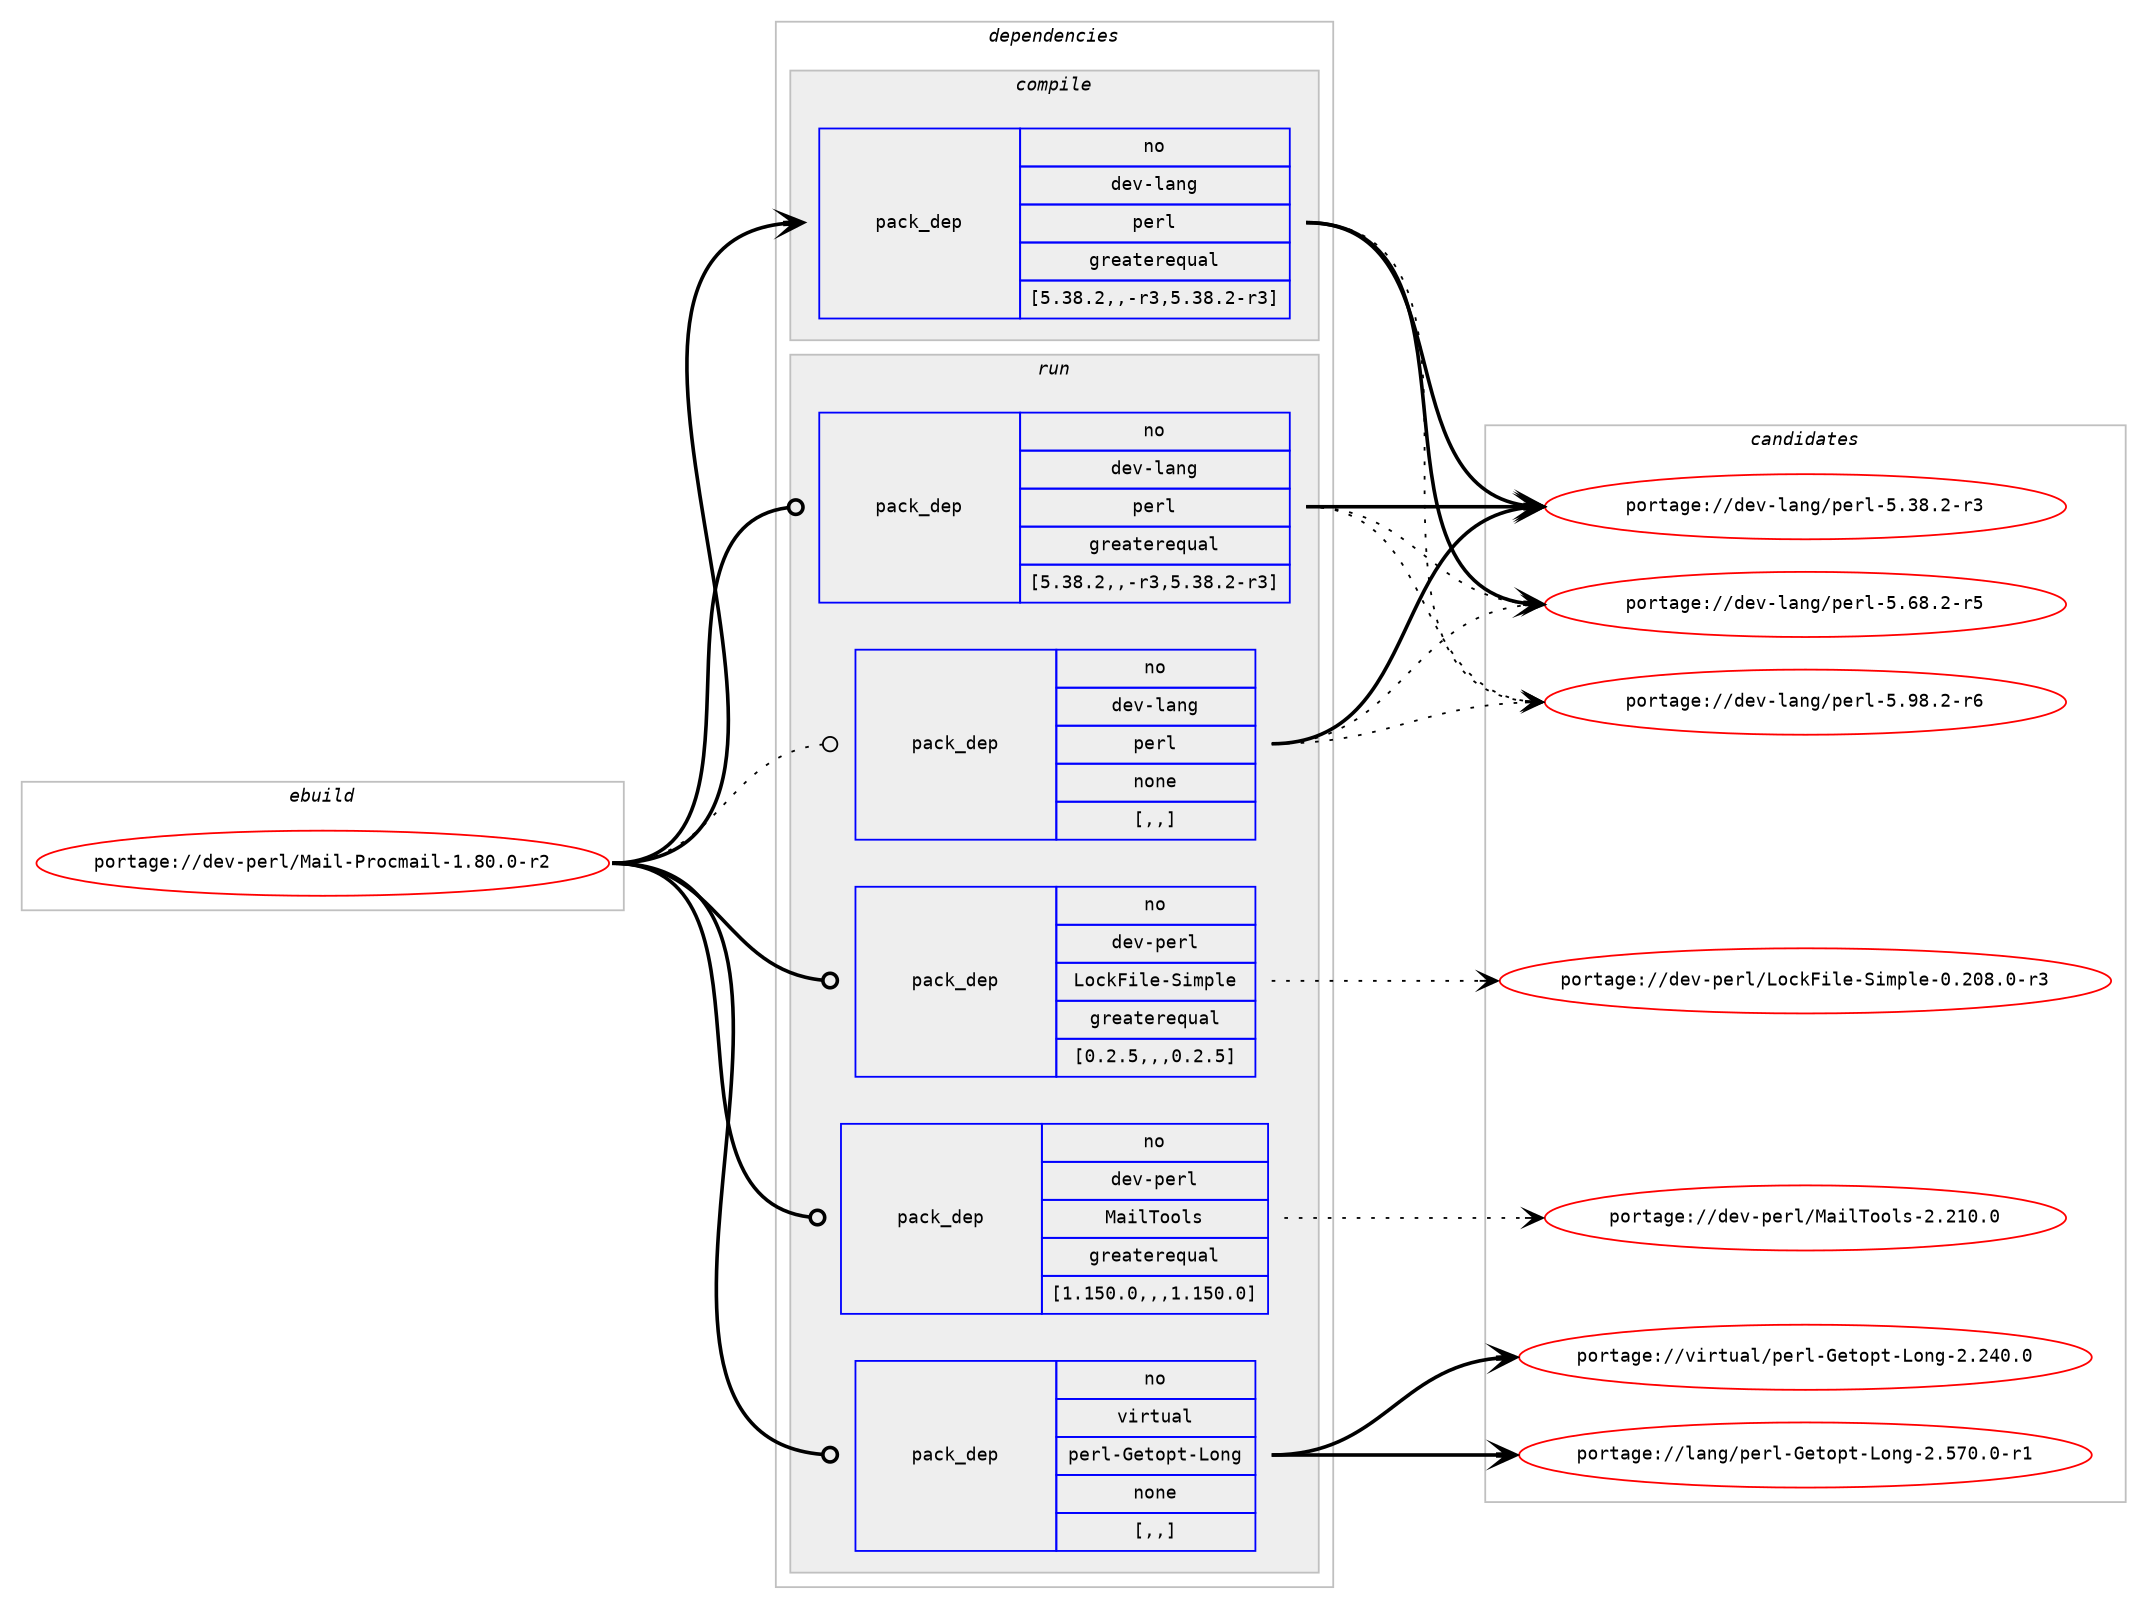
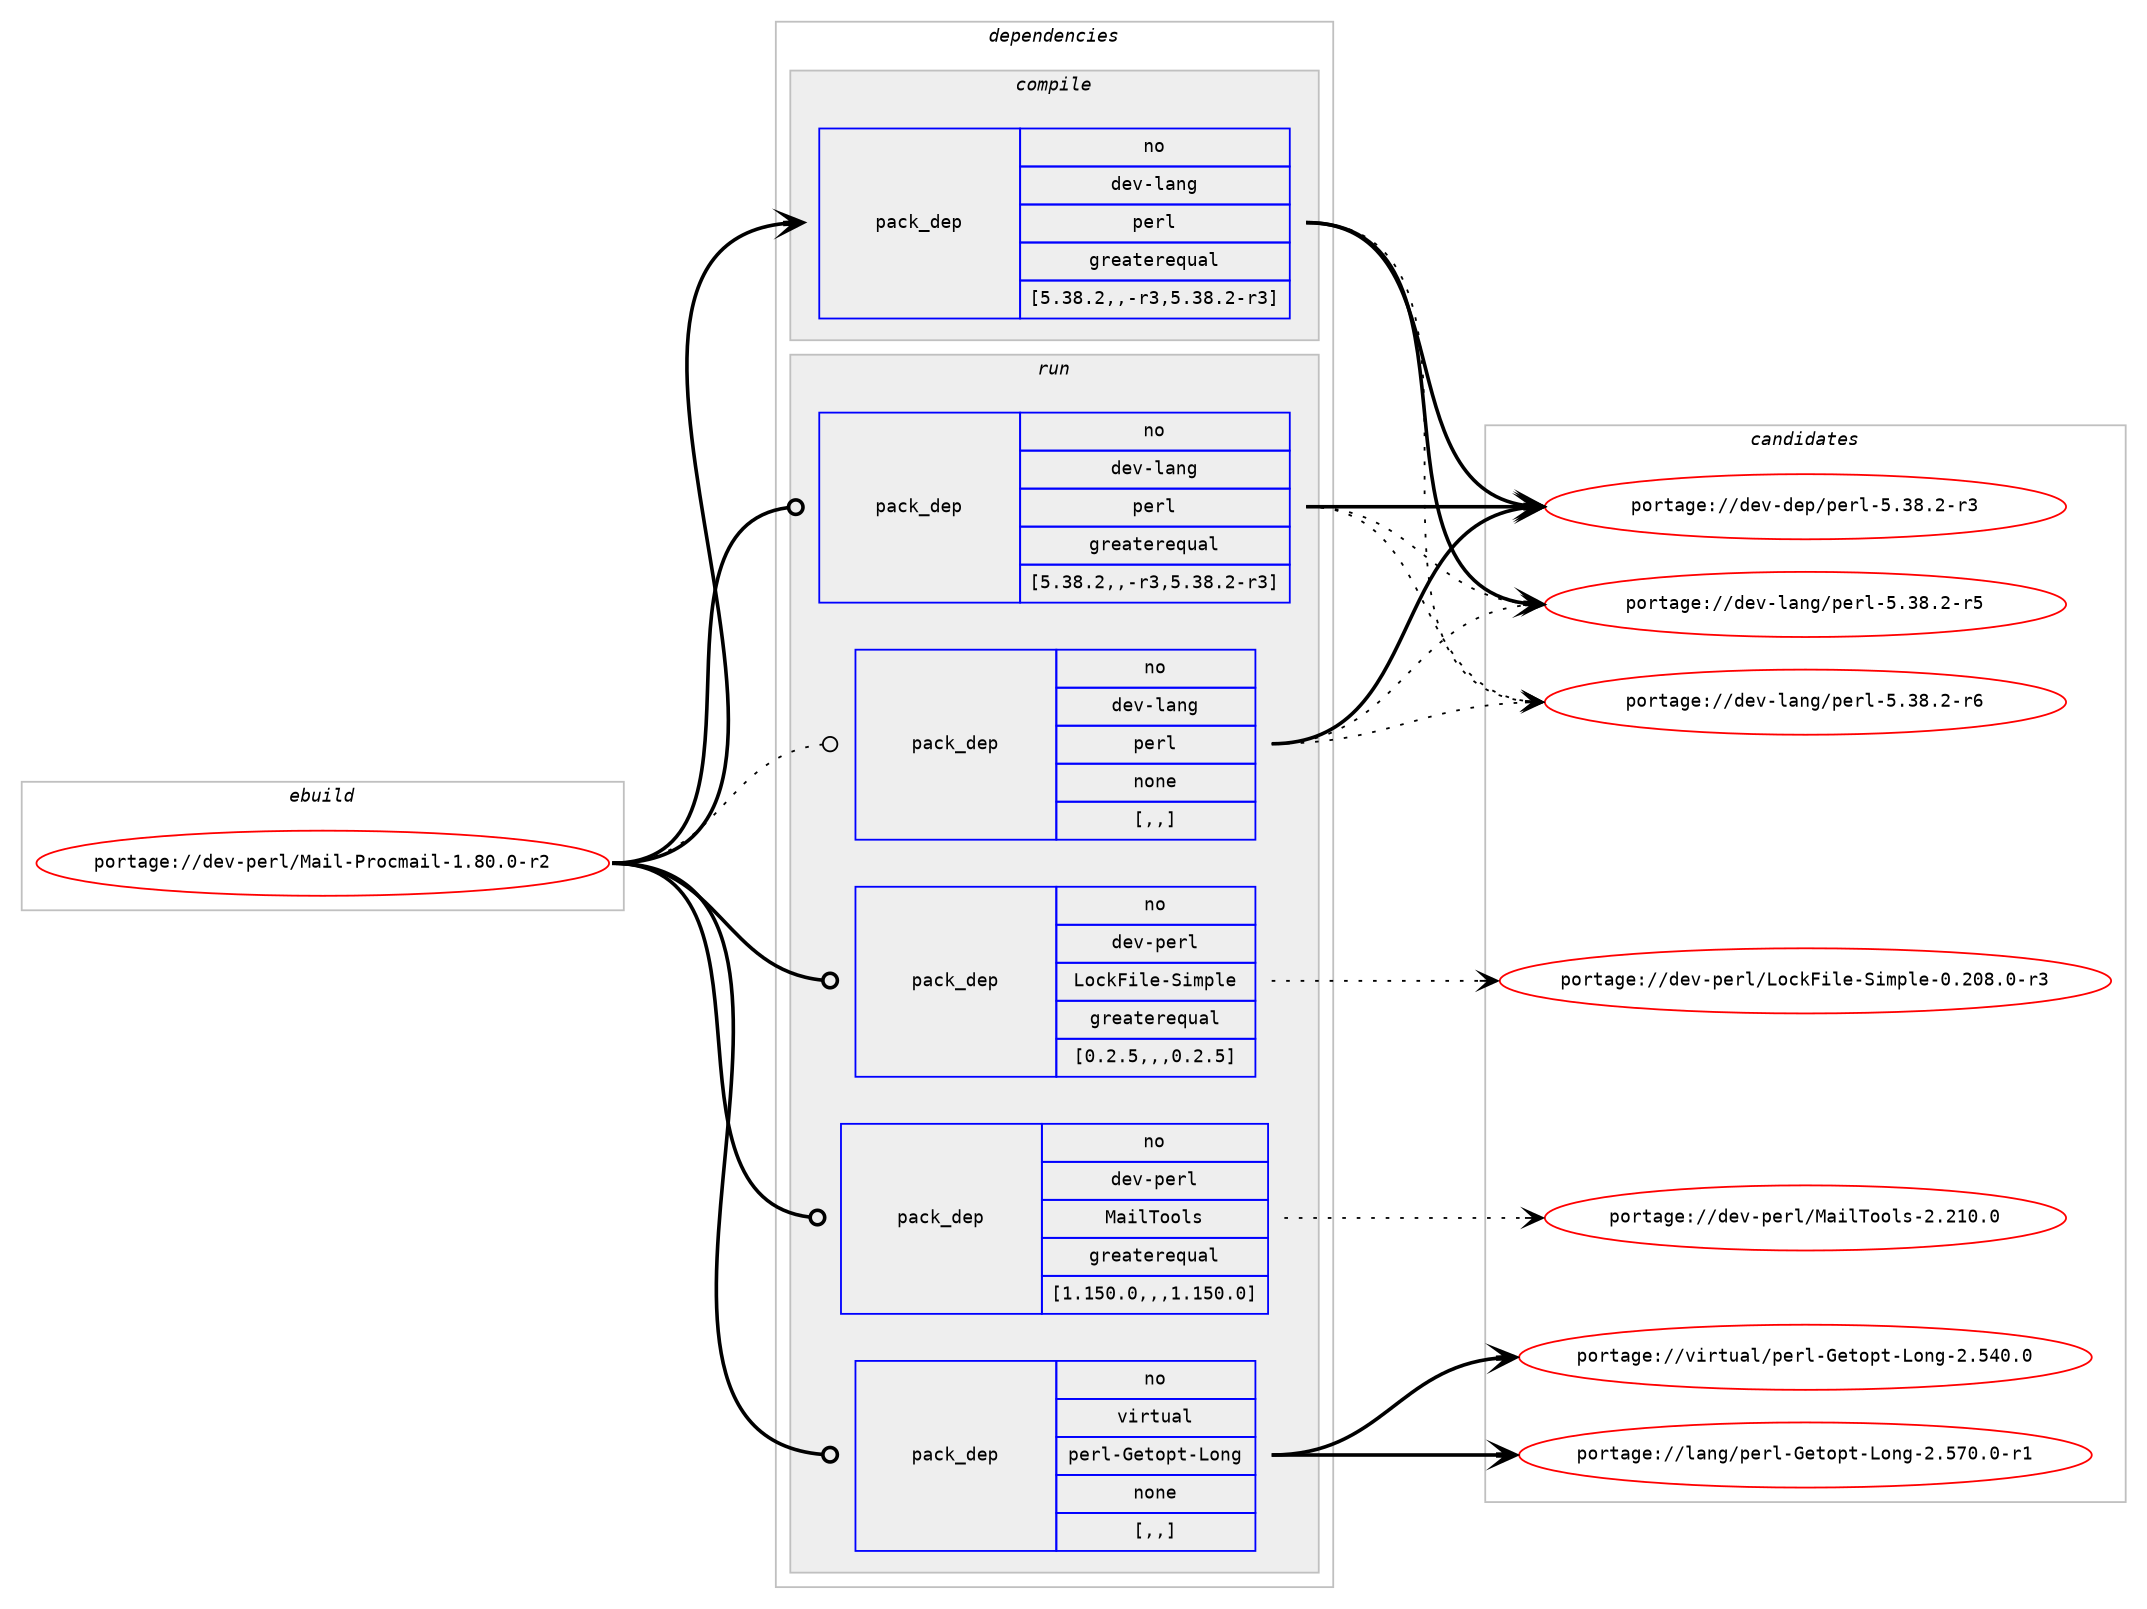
  digraph {
    compound=true
    concentrate=true
    fontname="DejaVu Sans Mono"
    fontsize=10
    newrank=true
    rankdir=LR
    ranksep=1.5
    node [color=red fontname="DejaVu Sans Mono" fontsize=10]
    edge [arrowhead=vee fontname="DejaVu Sans Mono" headport=w style=bold tailport=e weight=100]
    n1 [label="portage://dev-perl/Mail-Procmail-1.80.0-r2" width=4]
    n2 [color=blue label=<<TABLE BORDER="0" CELLBORDER="1" CELLSPACING="0" CELLPADDING="4" WIDTH="220"><TR><TD ROWSPAN="6" CELLPADDING="30">pack_dep</TD></TR><TR><TD WIDTH="110">no</TD></TR><TR><TD>dev-lang</TD></TR><TR><TD>perl</TD></TR><TR><TD>greaterequal</TD></TR><TR><TD>[5.38.2,,-r3,5.38.2-r3]</TD></TR></TABLE>> shape=none]
    n3 [color=blue label=<<TABLE BORDER="0" CELLBORDER="1" CELLSPACING="0" CELLPADDING="4" WIDTH="220"><TR><TD ROWSPAN="6" CELLPADDING="30">pack_dep</TD></TR><TR><TD WIDTH="110">no</TD></TR><TR><TD>dev-lang</TD></TR><TR><TD>perl</TD></TR><TR><TD>greaterequal</TD></TR><TR><TD>[5.38.2,,-r3,5.38.2-r3]</TD></TR></TABLE>> shape=none]
    n4 [color=blue label=<<TABLE BORDER="0" CELLBORDER="1" CELLSPACING="0" CELLPADDING="4" WIDTH="220"><TR><TD ROWSPAN="6" CELLPADDING="30">pack_dep</TD></TR><TR><TD WIDTH="110">no</TD></TR><TR><TD>dev-lang</TD></TR><TR><TD>perl</TD></TR><TR><TD>none</TD></TR><TR><TD>[,,]</TD></TR></TABLE>> shape=none]
    n5 [color=blue label=<<TABLE BORDER="0" CELLBORDER="1" CELLSPACING="0" CELLPADDING="4" WIDTH="220"><TR><TD ROWSPAN="6" CELLPADDING="30">pack_dep</TD></TR><TR><TD WIDTH="110">no</TD></TR><TR><TD>dev-perl</TD></TR><TR><TD>LockFile-Simple</TD></TR><TR><TD>greaterequal</TD></TR><TR><TD>[0.2.5,,,0.2.5]</TD></TR></TABLE>> shape=none]
    n6 [color=blue label=<<TABLE BORDER="0" CELLBORDER="1" CELLSPACING="0" CELLPADDING="4" WIDTH="220"><TR><TD ROWSPAN="6" CELLPADDING="30">pack_dep</TD></TR><TR><TD WIDTH="110">no</TD></TR><TR><TD>dev-perl</TD></TR><TR><TD>MailTools</TD></TR><TR><TD>greaterequal</TD></TR><TR><TD>[1.150.0,,,1.150.0]</TD></TR></TABLE>> shape=none]
    n7 [color=blue label=<<TABLE BORDER="0" CELLBORDER="1" CELLSPACING="0" CELLPADDING="4" WIDTH="220"><TR><TD ROWSPAN="6" CELLPADDING="30">pack_dep</TD></TR><TR><TD WIDTH="110">no</TD></TR><TR><TD>virtual</TD></TR><TR><TD>perl-Getopt-Long</TD></TR><TR><TD>none</TD></TR><TR><TD>[,,]</TD></TR></TABLE>> shape=none]
-   n8 [label="portage://dev-lang/perl-5.38.2-r3" width=4]
-   n9 [label="portage://dev-lang/perl-5.68.2-r5" width=4]
-   n10 [label="portage://dev-lang/perl-5.98.2-r6" width=4]
+   n8 [label="portage://dev-dep/perl-5.38.2-r3" width=4]
+   n9 [label="portage://dev-lang/perl-5.38.2-r5" width=4]
+   n10 [label="portage://dev-lang/perl-5.38.2-r6" width=4]
    n11 [label="portage://dev-perl/LockFile-Simple-0.208.0-r3" width=4]
    n12 [label="portage://dev-perl/MailTools-2.210.0" width=4]
-   n13 [label="portage://virtual/perl-Getopt-Long-2.240.0" width=4]
+   n13 [label="portage://virtual/perl-Getopt-Long-2.540.0" width=4]
    n14 [label="portage://lang/perl-Getopt-Long-2.570.0-r1" width=4]
    subgraph cluster_1 {
      color=gray
      label=<<i>ebuild</i>>
      rank=same
      n1
    }
    subgraph cluster_2 {
      color=gray
      label=<<i>dependencies</i>>
      subgraph cluster_3 {
        color=gray
        fillcolor="#eeeeee"
        label=<<i>compile</i>>
        style=filled
        subgraph sub_4 {
          color=gray
          fillcolor="#eeeeee"
          label=<<i>compile</i>>
          style=filled
          n2
        }
      }
      subgraph cluster_5 {
        color=gray
        fillcolor="#eeeeee"
        label=<<i>compile and run</i>>
        style=filled
      }
      subgraph cluster_6 {
        color=gray
        fillcolor="#eeeeee"
        label=<<i>run</i>>
        style=filled
        subgraph sub_7 {
          color=gray
          fillcolor="#eeeeee"
          label=<<i>run</i>>
          style=filled
          n3
        }
        subgraph sub_8 {
          color=gray
          fillcolor="#eeeeee"
          label=<<i>run</i>>
          style=filled
          n4
        }
        subgraph sub_9 {
          color=gray
          fillcolor="#eeeeee"
          label=<<i>run</i>>
          style=filled
          n5
        }
        subgraph sub_10 {
          color=gray
          fillcolor="#eeeeee"
          label=<<i>run</i>>
          style=filled
          n6
        }
        subgraph sub_11 {
          color=gray
          fillcolor="#eeeeee"
          label=<<i>run</i>>
          style=filled
          n7
        }
      }
    }
    subgraph cluster_12 {
      color=gray
      label=<<i>candidates</i>>
      rank=same
      subgraph sub_13 {
        color=black
        label=<<i>candidates</i>>
        nodesep=1
        rank=same
        n8
        n9
        n10
      }
      subgraph sub_14 {
        color=black
        label=<<i>candidates</i>>
        nodesep=1
        rank=same
        n8
        n9
        n10
      }
      subgraph sub_15 {
        color=black
        label=<<i>candidates</i>>
        nodesep=1
        rank=same
        n8
        n9
        n10
      }
      subgraph sub_16 {
        color=black
        label=<<i>candidates</i>>
        nodesep=1
        rank=same
        n11
      }
      subgraph sub_17 {
        color=black
        label=<<i>candidates</i>>
        nodesep=1
        rank=same
        n12
      }
      subgraph sub_18 {
        color=black
        label=<<i>candidates</i>>
        nodesep=1
        rank=same
        n13
        n14
      }
    }
    n1 -> n2 [weight=20]
    n1 -> n3 [arrowhead=odot weight=20]
    n1 -> n4 [arrowhead=odot style=dotted weight=20]
    n1 -> n5 [arrowhead=odot weight=20]
    n1 -> n6 [arrowhead=odot weight=20]
    n1 -> n7 [arrowhead=odot weight=20]
    n2 -> n8
    n2 -> n9
    n2 -> n10 [style=dotted]
    n3 -> n8
    n3 -> n9 [style=dotted]
    n3 -> n10 [style=dotted]
    n4 -> n8
    n4 -> n9 [style=dotted]
    n4 -> n10 [style=dotted]
    n5 -> n11 [style=dotted]
    n6 -> n12 [style=dotted]
    n7 -> n13
    n7 -> n14
  }
